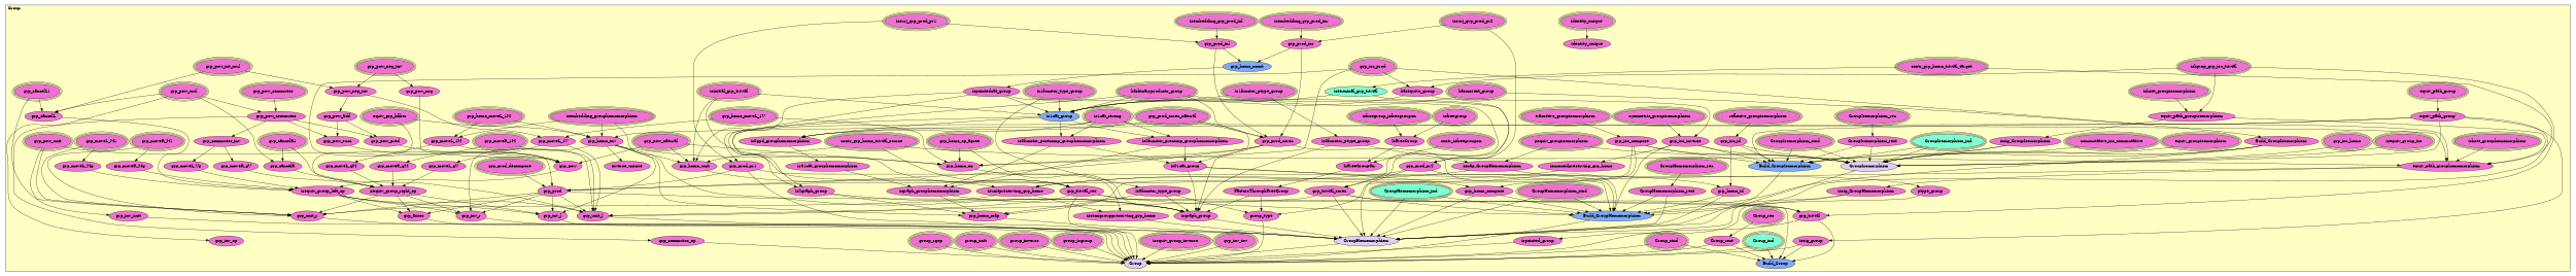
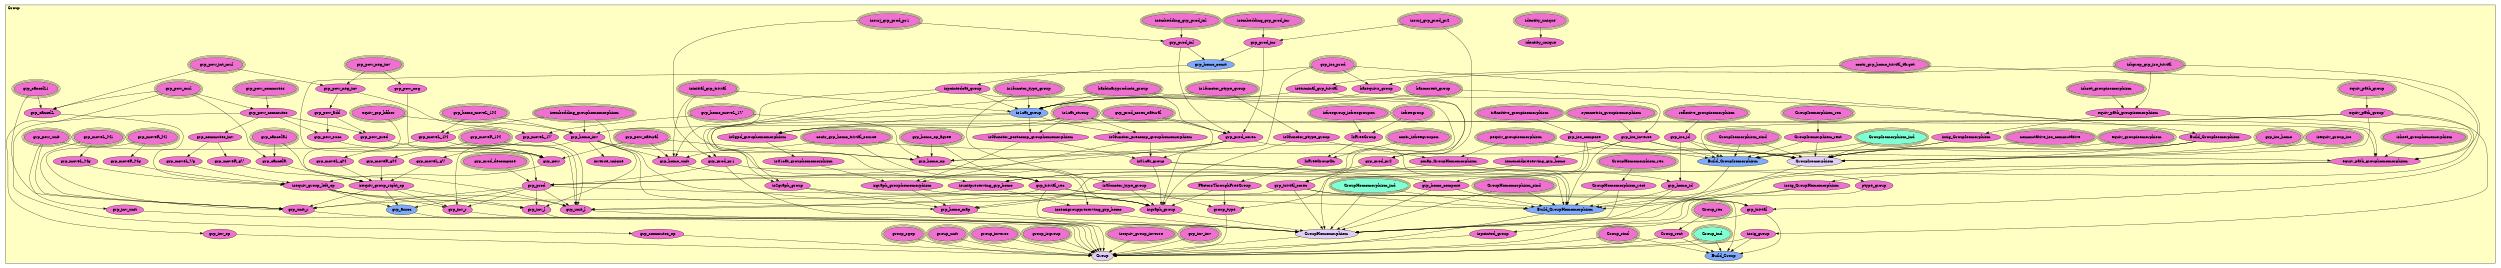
  digraph {
    node [fillcolor="#F070D1" style=filled]
    n1 [fillcolor="#7FFFD4" label=GroupHomomorphism_ind peripheries=3]
    n2 [label=grp_homo_moveL_1M peripheries=3]
    n3 [label=GroupHomomorphism_rect]
    n4 [fillcolor="#7FAAFF" label=Build_GroupHomomorphism]
    n5 [label=grp_homo_moveL_1V peripheries=3]
    n6 [fillcolor="#E2CDFA" label=GroupHomomorphism]
    n7 [label=grp_homo_op_agree peripheries=3]
    n8 [label=inverse_unique]
    n9 [label=commutative_iso_commutative peripheries=3]
    n10 [label=isembedding_grouphomomorphism peripheries=3]
    n11 [label="identity_unique'" peripheries=3]
    n12 [label=isfreegroup_isfreegroupon peripheries=3]
    n13 [label=identity_unique]
    n14 [label=ptype_group]
    n15 [label=isfreegroup peripheries=3]
    n16 [label=ispointed_group]
    n17 [label=IsFreeGroup]
    n18 [label=grp_inv_r]
    n19 [label=contr_isfreegroupon peripheries=3]
    n20 [label=grp_inv_l]
    n21 [label=IsFreeGroupOn]
    n22 [label=grp_unit_r]
    n23 [label=FactorsThroughFreeGroup]
    n24 [label=ishprop_grp_iso_trivial peripheries=3]
    n25 [label=grp_unit_l]
-   n26 [label=grp_assoc]
+   n26 [fillcolor="#7FAAFF" label=grp_assoc]
    n27 [label=contr_grp_homo_trivial_target peripheries=3]
-   n28 [fillcolor="#7FFFD4" label=isterminal_grp_trivial]
+   n28 [label=isterminal_grp_trivial]
    n29 [label=issig_group]
    n30 [label=group_isgroup peripheries=3]
    n31 [label=contr_grp_homo_trivial_source peripheries=3]
    n32 [label=isinitial_grp_trivial peripheries=3]
    n33 [label=group_inverse peripheries=3]
    n34 [label=hasbinaryproducts_group peripheries=3]
    n35 [label=group_unit peripheries=3]
    n36 [label=issurj_grp_prod_pr2 peripheries=3]
    n37 [label=group_sgop peripheries=3]
    n38 [label=grp_prod_decompose peripheries=3]
    n39 [label=group_type]
    n40 [label=grp_prod_pr2]
    n41 [label=Group_sind peripheries=3]
    n42 [label=issurj_grp_prod_pr1 peripheries=3]
    n43 [label=Group_rec peripheries=3]
    n44 [label=grp_prod_pr1]
    n45 [fillcolor="#7FFFD4" label=Group_ind peripheries=3]
    n46 [label=grp_iso_prod peripheries=3]
    n47 [label=Group_rect]
    n48 [fillcolor="#7FAAFF" label=Build_Group]
    n49 [label=isembedding_grp_prod_inr peripheries=3]
    n50 [fillcolor="#E2CDFA" label=Group]
    n51 [label=grp_prod_inr]
    n52 [label=isembedding_grp_prod_inl peripheries=3]
    n53 [label=grp_prod_inl]
    n54 [label=grp_prod_corec_natural peripheries=3]
    n55 [label=grp_prod_corec]
    n56 [label=grp_prod]
    n57 [fillcolor="#7FAAFF" label=grp_homo_const]
    n58 [label=ispointedcat_group]
    n59 [label=grp_trivial_corec]
    n60 [label=grp_trivial_rec]
    n61 [label=grp_trivial]
    n62 [label=equiv_grp_hfiber peripheries=3]
    n63 [label=is1functor_ptype_group peripheries=3]
    n64 [label=is0functor_ptype_group]
    n65 [label=is1functor_type_group peripheries=3]
    n66 [label=is0functor_type_group]
    n67 [label=is1cat_strong peripheries=3]
    n68 [label=hasequivs_group]
    n69 [label=hasmorext_group peripheries=3]
    n70 [fillcolor="#7FAAFF" label=is1cat_group]
    n71 [label=is0functor_precomp_grouphomomorphism]
    n72 [label=is0functor_postcomp_grouphomomorphism]
    n73 [label=is0gpd_grouphomomorphism]
    n74 [label=is01cat_grouphomomorphism]
    n75 [label=isgraph_grouphomomorphism]
    n76 [label=is2graph_group]
    n77 [label=is01cat_group]
    n78 [label=isgraph_group]
    n79 [label=grp_pow_mul peripheries=3]
    n80 [label="grp_pow_commutes'" peripheries=3]
    n81 [label=grp_pow_commutes]
    n82 [label=grp_pow_int_mul peripheries=3]
    n83 [label="grp_pow_neg_inv'" peripheries=3]
    n84 [label=grp_pow_neg_inv]
    n85 [label=grp_pow_neg]
    n86 [label=grp_pow_add]
    n87 [label=grp_pow_pred]
    n88 [label=grp_pow_succ]
    n89 [label=grp_pow_unit peripheries=3]
    n90 [label=grp_pow_natural peripheries=3]
    n91 [label=grp_pow]
    n92 [label=grp_commutes_op]
    n93 [label=grp_commutes_inv]
    n94 [label=grp_cancelR1 peripheries=3]
    n95 [label=grp_cancelL1 peripheries=3]
    n96 [label=grp_moveR_M1 peripheries=3]
    n97 [label=grp_moveR_1M peripheries=3]
    n98 [label=grp_moveL_M1 peripheries=3]
    n99 [label=grp_moveL_1V]
    n100 [label=grp_moveL_1M]
    n101 [label=grp_moveL_Vg]
    n102 [label=grp_moveL_gV]
    n103 [label=grp_moveR_gV]
    n104 [label=grp_moveR_Mg]
    n105 [label=grp_moveR_gM]
    n106 [label=grp_moveL_Mg]
    n107 [label=grp_moveL_gM]
    n108 [label=grp_cancelR]
    n109 [label=grp_cancelL]
    n110 [label=grp_inv_unit]
    n111 [label=grp_inv_op]
    n112 [label=grp_inv_inv peripheries=3]
    n113 [label=isequiv_group_inverse peripheries=3]
    n114 [label=isequiv_group_right_op]
    n115 [label=isequiv_group_left_op]
    n116 [label=equiv_path_group peripheries=3]
    n117 [label="equiv_path_group'"]
    n118 [label=transitive_groupisomorphism peripheries=3]
    n119 [label=symmetric_groupisomorphism peripheries=3]
    n120 [label=reflexive_groupisomorphism peripheries=3]
    n121 [label=grp_iso_inverse]
    n122 [label=grp_iso_compose]
    n123 [label=grp_iso_id]
    n124 [label=ishset_groupisomorphism peripheries=3]
    n125 [label=equiv_path_groupisomorphism]
    n126 [label=pequiv_groupisomorphism peripheries=3]
    n127 [label=equiv_groupisomorphism peripheries=3]
    n128 [label=issig_GroupIsomorphism]
    n129 [label="Build_GroupIsomorphism'"]
    n130 [label=isequiv_group_iso peripheries=3]
    n131 [label=grp_iso_homo peripheries=3]
    n132 [label=GroupIsomorphism_sind peripheries=3]
    n133 [label=GroupIsomorphism_rec peripheries=3]
    n134 [fillcolor="#7FFFD4" label=GroupIsomorphism_ind peripheries=3]
    n135 [label=GroupIsomorphism_rect]
    n136 [fillcolor="#7FAAFF" label=Build_GroupIsomorphism]
    n137 [fillcolor="#E2CDFA" label=GroupIsomorphism]
    n138 [label=grp_homo_compose]
    n139 [label=grp_homo_id]
    n140 [label=grp_homo_inv]
    n141 [label=ishset_grouphomomorphism peripheries=3]
    n142 [label=equiv_path_grouphomomorphism]
    n143 [label=issig_GroupHomomorphism]
    n144 [label=pmap_GroupHomomorphism]
    n145 [label=ismonoidpreserving_grp_homo]
    n146 [label=grp_homo_unit]
    n147 [label=isunitpreserving_grp_homo]
    n148 [label=grp_homo_op]
    n149 [label=issemigrouppreserving_grp_homo]
    n150 [label=grp_homo_map]
    n151 [label=GroupHomomorphism_sind peripheries=3]
    n152 [label=GroupHomomorphism_rec peripheries=3]
    subgraph cluster_1 {
      fillcolor="#FFFFC3"
      label=Group
      labeljust=l
      style=filled
      n1
      n2
      n3
      n4
      n5
      n6
      n7
      n8
      n9
      n10
      n11
      n12
      n13
      n14
      n15
      n16
      n17
      n18
      n19
      n20
      n21
      n22
      n23
      n24
      n25
      n26
      n27
      n28
      n29
      n30
      n31
      n32
      n33
      n34
      n35
      n36
      n37
      n38
      n39
      n40
      n41
      n42
      n43
      n44
      n45
      n46
      n47
      n48
      n49
      n50
      n51
      n52
      n53
      n54
      n55
      n56
      n57
      n58
      n59
      n60
      n61
      n62
      n63
      n64
      n65
      n66
      n67
      n68
      n69
      n70
      n71
      n72
      n73
      n74
      n75
      n76
      n77
      n78
      n79
      n80
      n81
      n82
      n83
      n84
      n85
      n86
      n87
      n88
      n89
      n90
      n91
      n92
      n93
      n94
      n95
      n96
      n97
      n98
      n99
      n100
      n101
      n102
      n103
      n104
      n105
      n106
      n107
      n108
      n109
      n110
      n111
      n112
      n113
      n114
      n115
      n116
      n117
      n118
      n119
      n120
      n121
      n122
      n123
      n124
      n125
      n126
      n127
      n128
      n129
      n130
      n131
      n132
      n133
      n134
      n135
      n136
      n137
      n138
      n139
      n140
      n141
      n142
      n143
      n144
      n145
      n146
      n147
      n148
      n149
      n150
      n151
      n152
    }
    n1 -> n4
    n1 -> n6
    n2 -> n100
    n2 -> n140
    n3 -> n4
    n3 -> n6
    n4 -> n50
    n5 -> n99
    n5 -> n148
    n6 -> n50
    n7 -> n78
    n7 -> n148
    n9 -> n137
    n10 -> n78
    n10 -> n100
    n10 -> n140
    n11 -> n13
    n12 -> n17
    n14 -> n16
    n15 -> n17
    n16 -> n50
    n17 -> n21
    n18 -> n50
    n19 -> n21
    n20 -> n50
    n21 -> n23
    n22 -> n50
    n23 -> n39
    n23 -> n78
    n24 -> n61
    n24 -> n68
    n24 -> n125
    n25 -> n50
    n26 -> n50
    n27 -> n28
    n27 -> n142
    n28 -> n59
    n28 -> n70
    n29 -> n48
    n29 -> n50
    n30 -> n50
    n31 -> n60
    n31 -> n142
    n31 -> n146
    n32 -> n60
    n32 -> n70
    n32 -> n146
    n33 -> n50
    n34 -> n40
    n34 -> n44
    n34 -> n55
    n34 -> n70
    n35 -> n50
    n36 -> n40
    n36 -> n51
    n37 -> n50
    n38 -> n56
    n39 -> n50
    n40 -> n4
    n40 -> n6
    n40 -> n56
    n41 -> n48
    n41 -> n50
    n42 -> n44
    n42 -> n53
    n43 -> n47
    n44 -> n4
    n44 -> n6
    n44 -> n56
    n45 -> n48
    n45 -> n50
    n46 -> n56
    n46 -> n68
    n46 -> n129
    n46 -> n148
    n47 -> n48
    n47 -> n50
    n49 -> n51
    n51 -> n55
    n51 -> n57
    n52 -> n53
    n53 -> n55
    n53 -> n57
    n54 -> n55
    n54 -> n73
    n54 -> n77
    n55 -> n4
    n55 -> n56
    n55 -> n78
    n55 -> n148
    n56 -> n18
    n56 -> n20
    n56 -> n22
    n56 -> n25
    n56 -> n26
    n56 -> n48
    n57 -> n58
    n58 -> n59
    n58 -> n60
    n58 -> n70
    n58 -> n146
    n59 -> n4
    n59 -> n6
    n59 -> n25
    n59 -> n61
    n60 -> n4
    n60 -> n6
    n60 -> n25
    n60 -> n61
    n61 -> n48
    n61 -> n50
    n62 -> n114
    n62 -> n140
    n63 -> n64
    n63 -> n70
    n64 -> n78
    n64 -> n144
    n65 -> n66
    n65 -> n70
    n66 -> n39
    n66 -> n78
    n66 -> n150
    n67 -> n71
    n67 -> n72
    n67 -> n73
    n67 -> n76
    n67 -> n142
    n68 -> n70
    n68 -> n121
    n69 -> n70
    n69 -> n142
    n70 -> n71
    n70 -> n72
    n70 -> n73
    n70 -> n76
    n71 -> n75
    n71 -> n77
    n72 -> n75
    n72 -> n77
    n73 -> n74
    n74 -> n75
    n75 -> n78
    n75 -> n150
    n76 -> n78
    n76 -> n150
    n77 -> n78
    n77 -> n138
    n77 -> n139
    n78 -> n6
    n79 -> n81
    n79 -> n108
    n79 -> n109
    n79 -> n111
    n80 -> n81
    n81 -> n87
    n81 -> n88
    n81 -> n92
    n81 -> n93
    n82 -> n84
    n82 -> n109
    n83 -> n84
    n83 -> n85
    n84 -> n86
    n84 -> n99
    n85 -> n91
    n86 -> n87
    n86 -> n88
    n87 -> n91
    n88 -> n91
    n89 -> n22
    n89 -> n91
    n89 -> n110
    n90 -> n91
    n90 -> n146
    n90 -> n148
    n91 -> n115
    n92 -> n50
    n93 -> n101
    n93 -> n103
    n94 -> n25
    n94 -> n108
    n95 -> n22
    n95 -> n109
    n96 -> n22
    n96 -> n104
    n97 -> n25
    n97 -> n105
    n98 -> n22
    n98 -> n106
    n99 -> n25
    n99 -> n102
    n100 -> n25
    n100 -> n107
    n101 -> n115
    n102 -> n114
    n103 -> n114
    n104 -> n115
    n105 -> n114
    n106 -> n115
    n107 -> n114
    n108 -> n114
    n109 -> n115
    n110 -> n50
+   n111 -> n50
    n112 -> n50
    n113 -> n50
    n114 -> n18
    n114 -> n20
    n114 -> n22
    n114 -> n26
    n115 -> n18
    n115 -> n20
    n115 -> n25
    n115 -> n26
    n116 -> n117
    n117 -> n4
    n117 -> n29
    n117 -> n136
    n117 -> n137
    n117 -> n140
    n118 -> n122
    n119 -> n121
    n120 -> n123
    n121 -> n4
    n121 -> n136
    n121 -> n137
    n121 -> n145
    n122 -> n136
    n122 -> n137
    n122 -> n138
    n122 -> n150
    n123 -> n136
    n123 -> n137
    n123 -> n139
    n124 -> n125
    n125 -> n128
    n125 -> n142
    n126 -> n137
    n126 -> n144
    n127 -> n137
    n128 -> n136
    n128 -> n137
    n129 -> n4
    n129 -> n136
    n129 -> n137
    n130 -> n137
    n131 -> n137
    n132 -> n136
    n132 -> n137
    n133 -> n135
    n134 -> n136
    n134 -> n137
    n135 -> n136
    n135 -> n137
    n136 -> n6
    n137 -> n6
    n138 -> n4
    n138 -> n6
    n139 -> n4
    n139 -> n6
    n140 -> n8
    n140 -> n18
    n140 -> n20
    n140 -> n146
    n140 -> n148
    n140 -> n150
    n141 -> n142
    n142 -> n39
    n142 -> n143
    n143 -> n4
    n143 -> n6
    n144 -> n14
    n144 -> n147
    n145 -> n147
    n146 -> n147
    n147 -> n22
    n147 -> n149
    n148 -> n149
    n149 -> n6
    n150 -> n6
    n151 -> n4
    n151 -> n6
    n152 -> n3
  }
